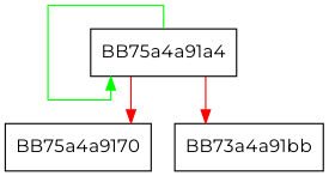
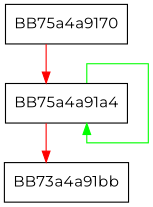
  digraph {
    fontname=Montserrat
    splines=ortho
    node [fontname=Montserrat shape=box]
    edge [color=red fontname=Montserrat]
    BB75a4a9170
    BB75a4a91a4
    n3 [label=BB73a4a91bb]
-   BB75a4a91a4 -> BB75a4a9170
+   BB75a4a9170 -> BB75a4a91a4
    BB75a4a91a4 -> BB75a4a91a4 [color=green]
    BB75a4a91a4 -> n3
  }
